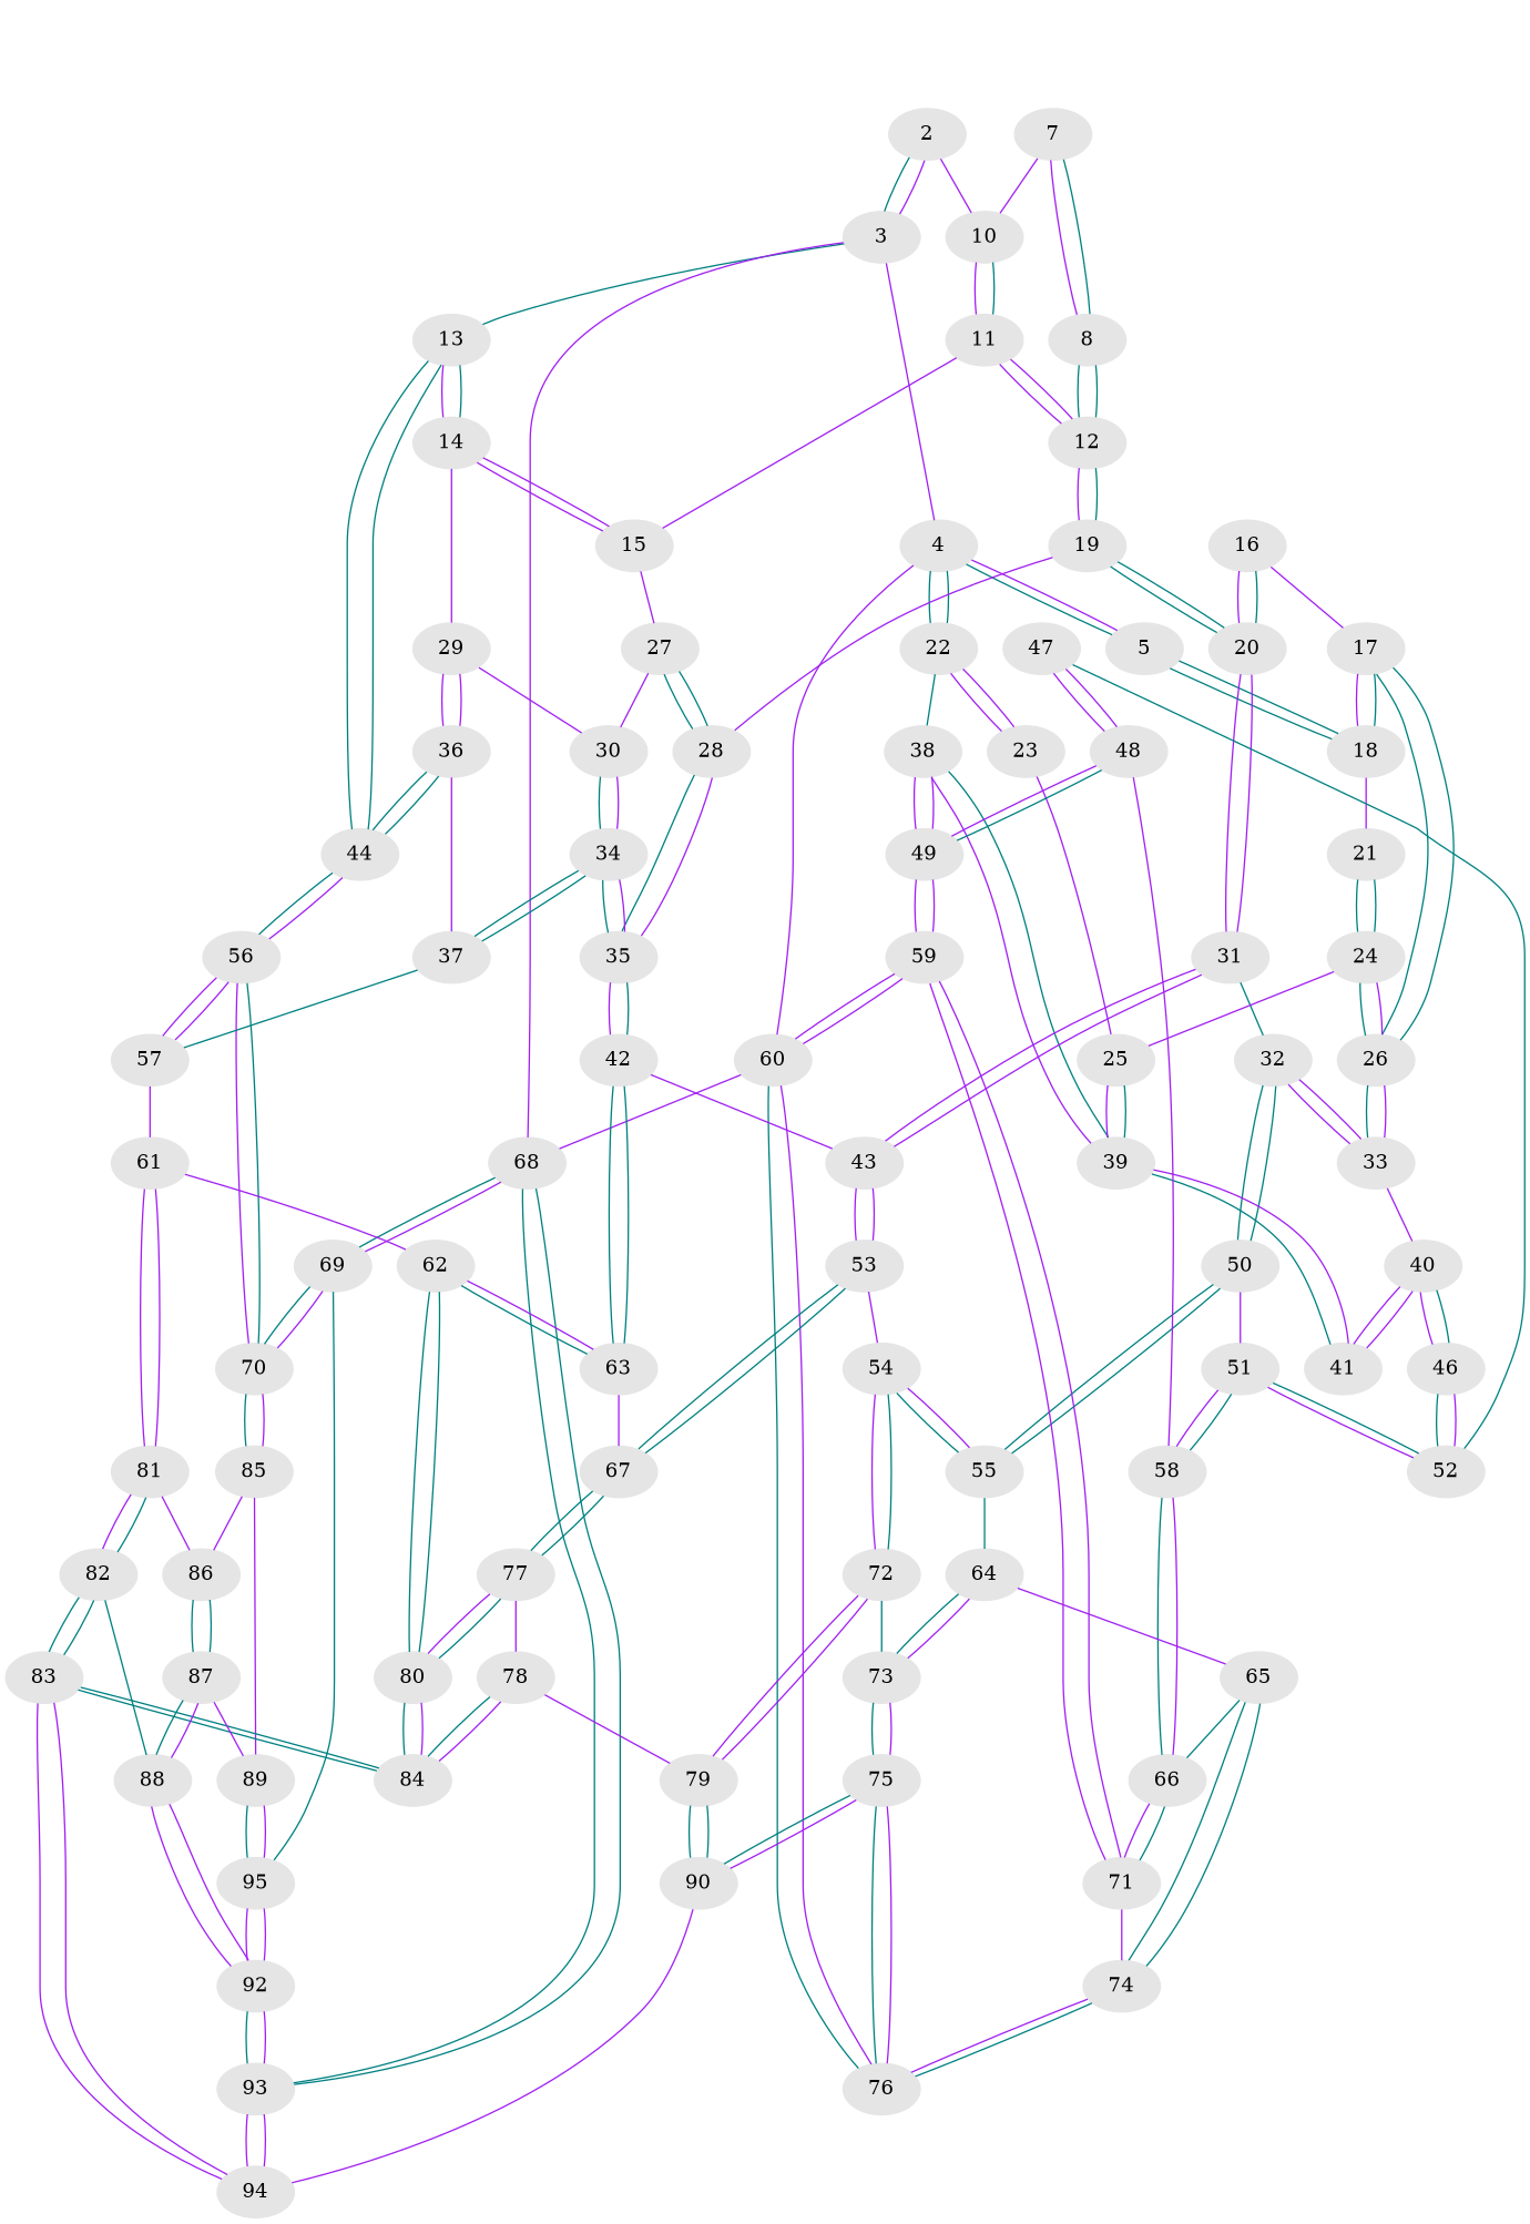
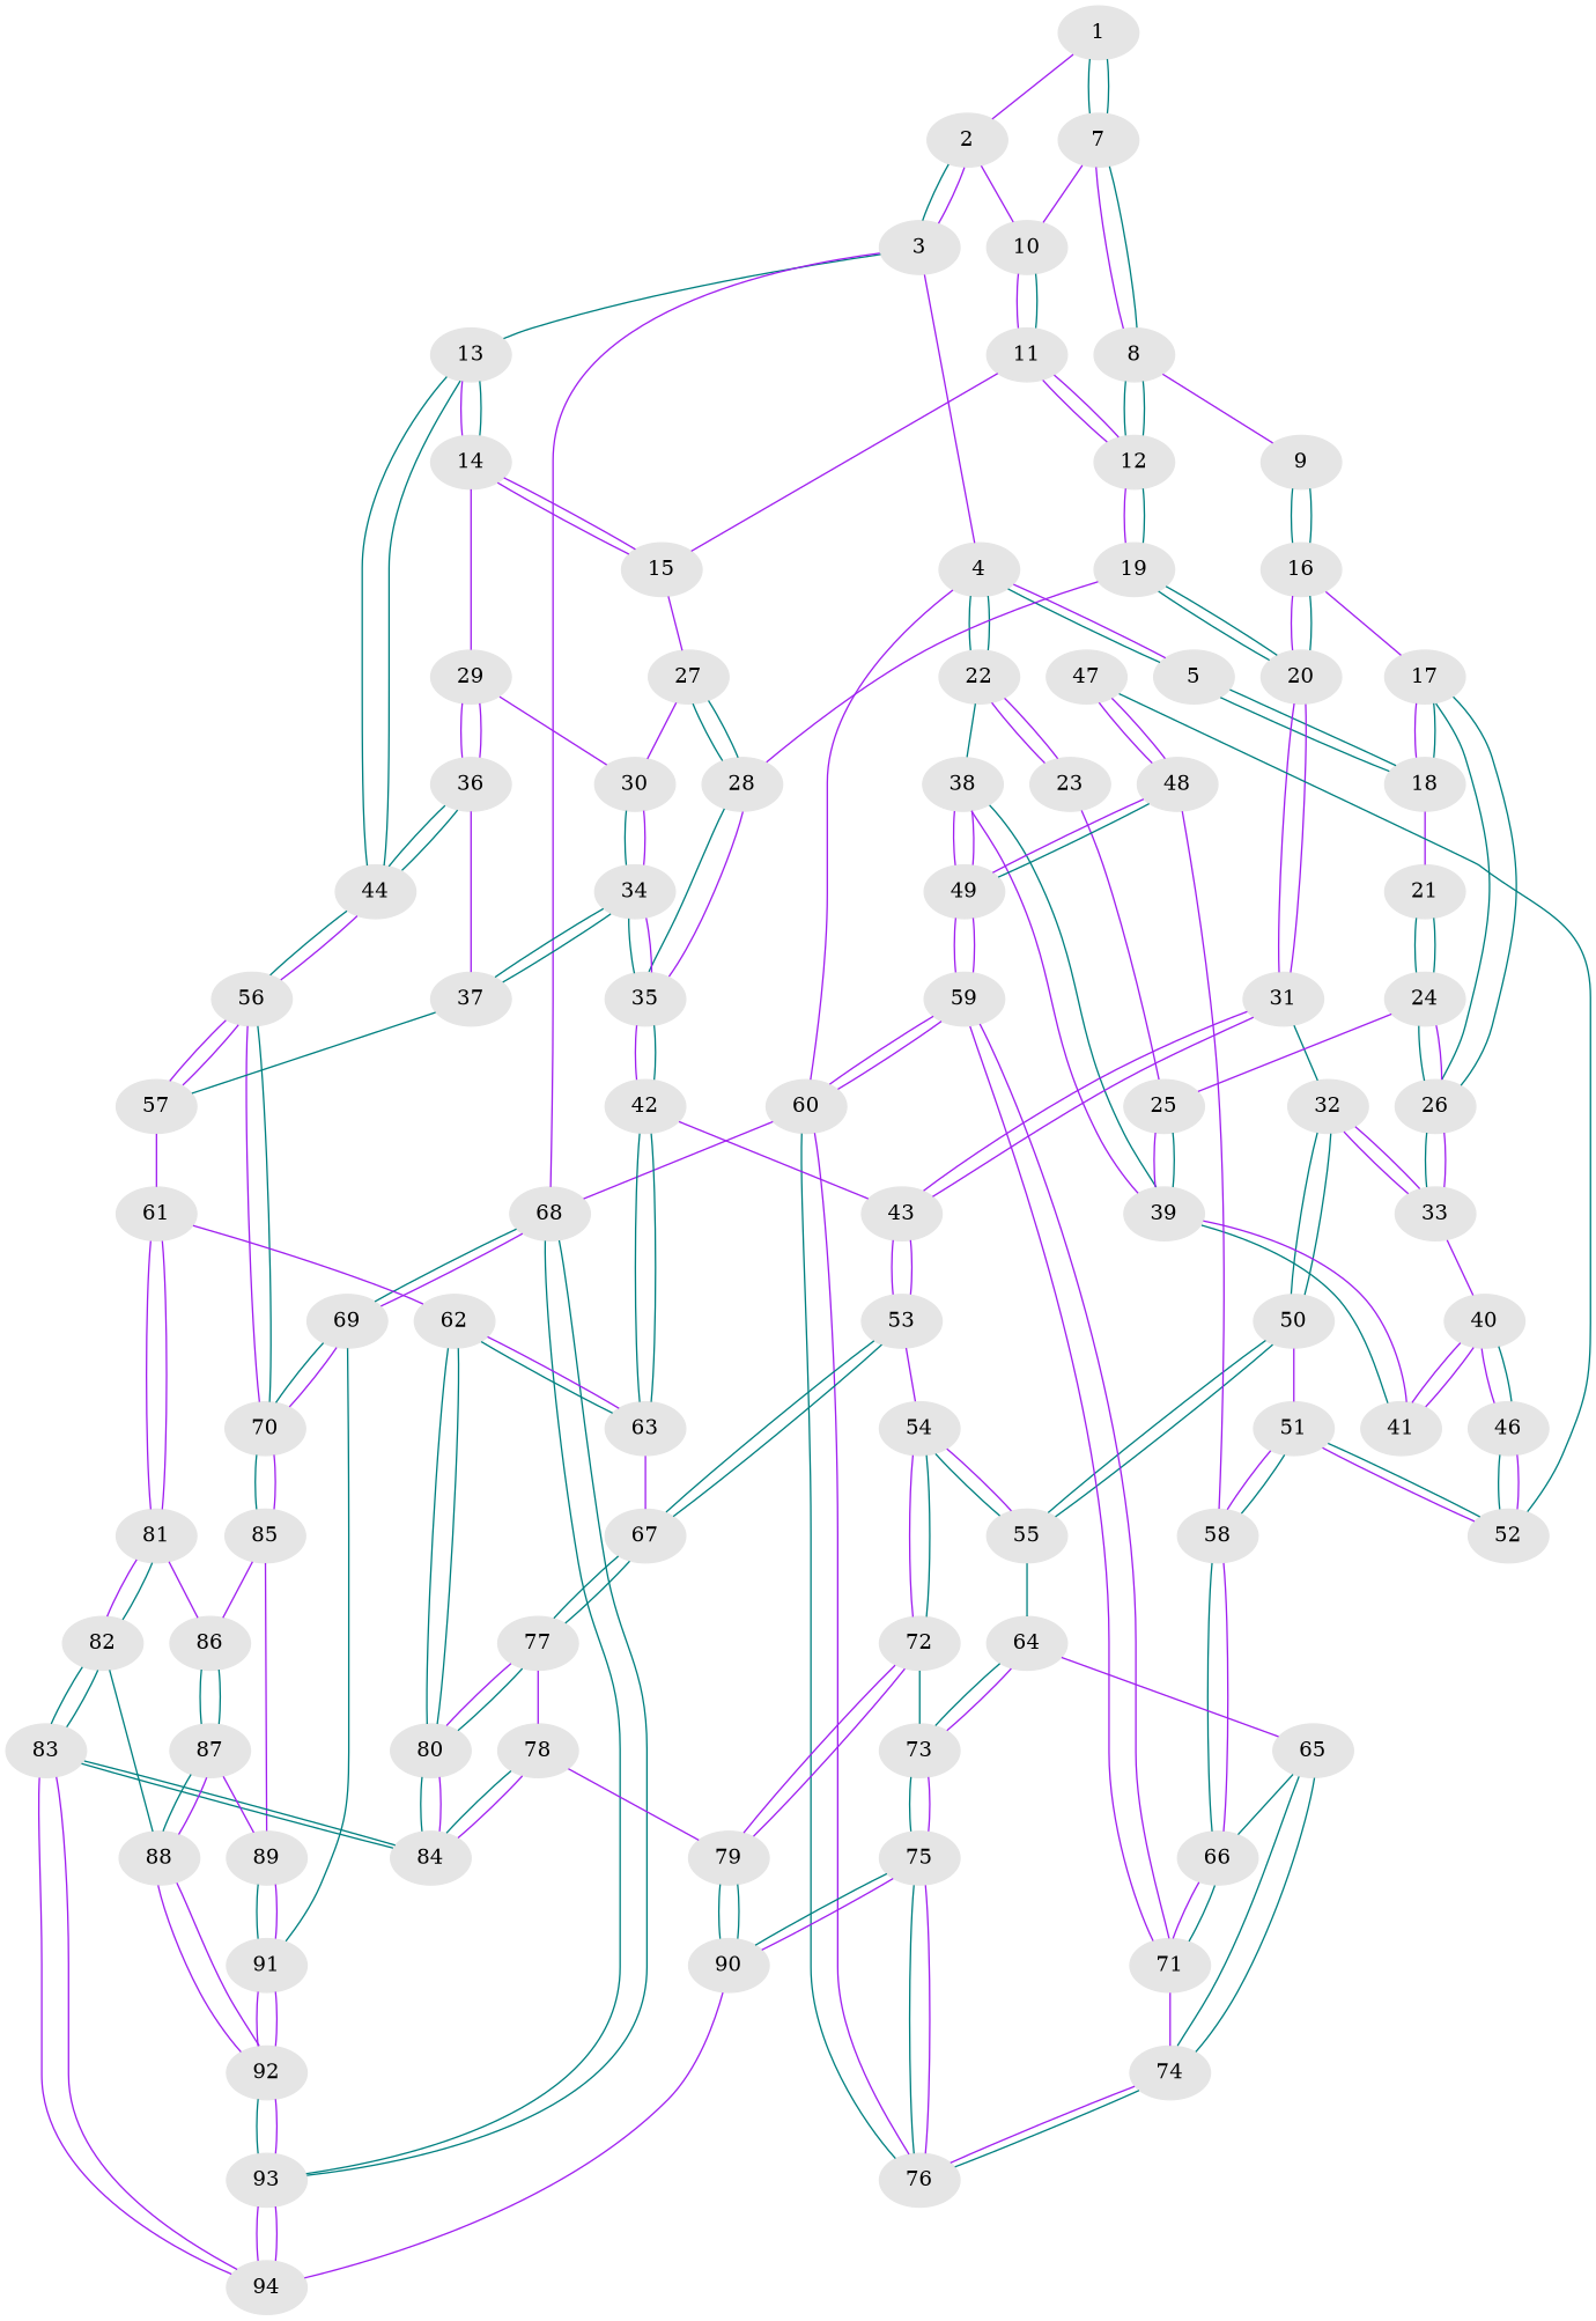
  graph {
    node [color=gray90 style=filled]
    edge [color=purple]
+   1
    2
    7
    3
    10
    8
    4
    13
    68
    11
    5
    22
    60
    14
    44
    69
    93
    18
    23
    38
    76
    21
+   9
    16
    12
    19
    17
    20
    15
    27
    28
    29
    56
    30
    36
    26
    31
    33
    24
    35
    32
    43
    25
    39
    49
    41
    40
    34
    42
    37
    50
    53
    51
    55
    46
    57
    63
    61
    59
    52
    67
    54
    70
    47
    48
    58
    66
    71
    64
    72
    77
    73
    79
    65
    85
    62
    81
    74
    80
    82
    86
    84
    75
    78
-   91 [label=95]
+   91
    94
    92
    89
    90
    83
    88
    87
+   1 -- 2
+   1 -- 7 [color=teal]
+   1 -- 7 [color=teal]
    2 -- 3 [color=teal]
    2 -- 3
    2 -- 10
    7 -- 10
    7 -- 8
    7 -- 8 [color=teal]
    3 -- 4
    3 -- 13 [color=teal]
    3 -- 68
    10 -- 11
    10 -- 11 [color=teal]
+   8 -- 9
    8 -- 12 [color=teal]
    8 -- 12 [color=teal]
    4 -- 5 [color=teal]
    4 -- 5
    4 -- 22 [color=teal]
    4 -- 22 [color=teal]
    4 -- 60
    13 -- 14
    13 -- 14 [color=teal]
    13 -- 44 [color=teal]
    13 -- 44 [color=teal]
    68 -- 69 [color=teal]
    68 -- 69
    68 -- 93 [color=teal]
    68 -- 93 [color=teal]
    11 -- 12
    11 -- 12
    11 -- 15
    5 -- 18 [color=teal]
    5 -- 18 [color=teal]
    22 -- 23
    22 -- 23
    22 -- 38 [color=teal]
    60 -- 68
    60 -- 76 [color=teal]
    60 -- 76
    14 -- 15
    14 -- 15
    14 -- 29
    44 -- 56 [color=teal]
    44 -- 56
    69 -- 70 [color=teal]
    69 -- 70
    69 -- 91 [color=teal]
    93 -- 94
    93 -- 94
    18 -- 21
    23 -- 25
    38 -- 39
    38 -- 39 [color=teal]
    38 -- 49
    38 -- 49
    21 -- 24 [color=teal]
    21 -- 24 [color=teal]
+   9 -- 16 [color=teal]
+   9 -- 16 [color=teal]
    16 -- 17
    16 -- 20
    16 -- 20 [color=teal]
    12 -- 19
    12 -- 19 [color=teal]
    19 -- 20 [color=teal]
    19 -- 20 [color=teal]
    19 -- 28
    17 -- 18
    17 -- 18 [color=teal]
    17 -- 26 [color=teal]
    17 -- 26 [color=teal]
    20 -- 31
    20 -- 31
    15 -- 27
    27 -- 28 [color=teal]
    27 -- 28 [color=teal]
    27 -- 30
    28 -- 35 [color=teal]
    28 -- 35
    29 -- 30
    29 -- 36
    29 -- 36
    56 -- 57
    56 -- 57
    56 -- 70
    56 -- 70 [color=teal]
    30 -- 34 [color=teal]
    30 -- 34
    36 -- 44 [color=teal]
    36 -- 44 [color=teal]
    36 -- 37
    26 -- 33 [color=teal]
    26 -- 33
    31 -- 32 [color=teal]
    31 -- 43
    31 -- 43
    33 -- 40
    24 -- 26 [color=teal]
    24 -- 26
    24 -- 25
    35 -- 42
    35 -- 42 [color=teal]
    32 -- 33
    32 -- 33
    32 -- 50 [color=teal]
    32 -- 50 [color=teal]
    43 -- 53
    43 -- 53
    25 -- 39
    25 -- 39 [color=teal]
    39 -- 41 [color=teal]
    39 -- 41
    49 -- 59
    49 -- 59
    40 -- 41
    40 -- 41
    40 -- 46
    40 -- 46 [color=teal]
    34 -- 35 [color=teal]
    34 -- 35
    34 -- 37 [color=teal]
    34 -- 37 [color=teal]
    42 -- 43
    42 -- 63 [color=teal]
    42 -- 63 [color=teal]
    37 -- 57 [color=teal]
    50 -- 51
    50 -- 55 [color=teal]
    50 -- 55 [color=teal]
    53 -- 67 [color=teal]
    53 -- 67 [color=teal]
    53 -- 54
    51 -- 52
    51 -- 52 [color=teal]
    51 -- 58
    51 -- 58 [color=teal]
    55 -- 64 [color=teal]
    46 -- 52 [color=teal]
    46 -- 52
    57 -- 61
    63 -- 67
    61 -- 62
    61 -- 81
    61 -- 81
    59 -- 60
    59 -- 60
    59 -- 71
    59 -- 71
    67 -- 77 [color=teal]
    67 -- 77 [color=teal]
    54 -- 55 [color=teal]
    54 -- 55
    54 -- 72
    54 -- 72 [color=teal]
    70 -- 85 [color=teal]
    70 -- 85
    47 -- 52 [color=teal]
    47 -- 48
    47 -- 48
    48 -- 49
    48 -- 49 [color=teal]
    48 -- 58
    58 -- 66 [color=teal]
    58 -- 66
    66 -- 71
    66 -- 71 [color=teal]
    71 -- 74
    64 -- 73 [color=teal]
    64 -- 73
    64 -- 65
    72 -- 73 [color=teal]
    72 -- 79
    72 -- 79
    77 -- 80
    77 -- 80 [color=teal]
    77 -- 78
    73 -- 75 [color=teal]
    73 -- 75
    79 -- 90 [color=teal]
    79 -- 90 [color=teal]
    65 -- 66 [color=teal]
    65 -- 74 [color=teal]
    65 -- 74 [color=teal]
    85 -- 86
    85 -- 89
    62 -- 63 [color=teal]
    62 -- 63
    62 -- 80 [color=teal]
    62 -- 80 [color=teal]
    81 -- 82
    81 -- 82 [color=teal]
    81 -- 86
    74 -- 76
    74 -- 76 [color=teal]
    80 -- 84 [color=teal]
    80 -- 84
    82 -- 83 [color=teal]
    82 -- 83 [color=teal]
    82 -- 88 [color=teal]
    86 -- 87 [color=teal]
    86 -- 87 [color=teal]
    75 -- 76 [color=teal]
    75 -- 76
    75 -- 90 [color=teal]
    75 -- 90
    78 -- 79
    78 -- 84 [color=teal]
    78 -- 84
    91 -- 92
    91 -- 92
    92 -- 93 [color=teal]
    92 -- 93
    89 -- 91 [color=teal]
    89 -- 91
    90 -- 94
    83 -- 84 [color=teal]
    83 -- 84 [color=teal]
    83 -- 94
    83 -- 94
    88 -- 92
    88 -- 92
    87 -- 89
    87 -- 88 [color=teal]
    87 -- 88
  }
